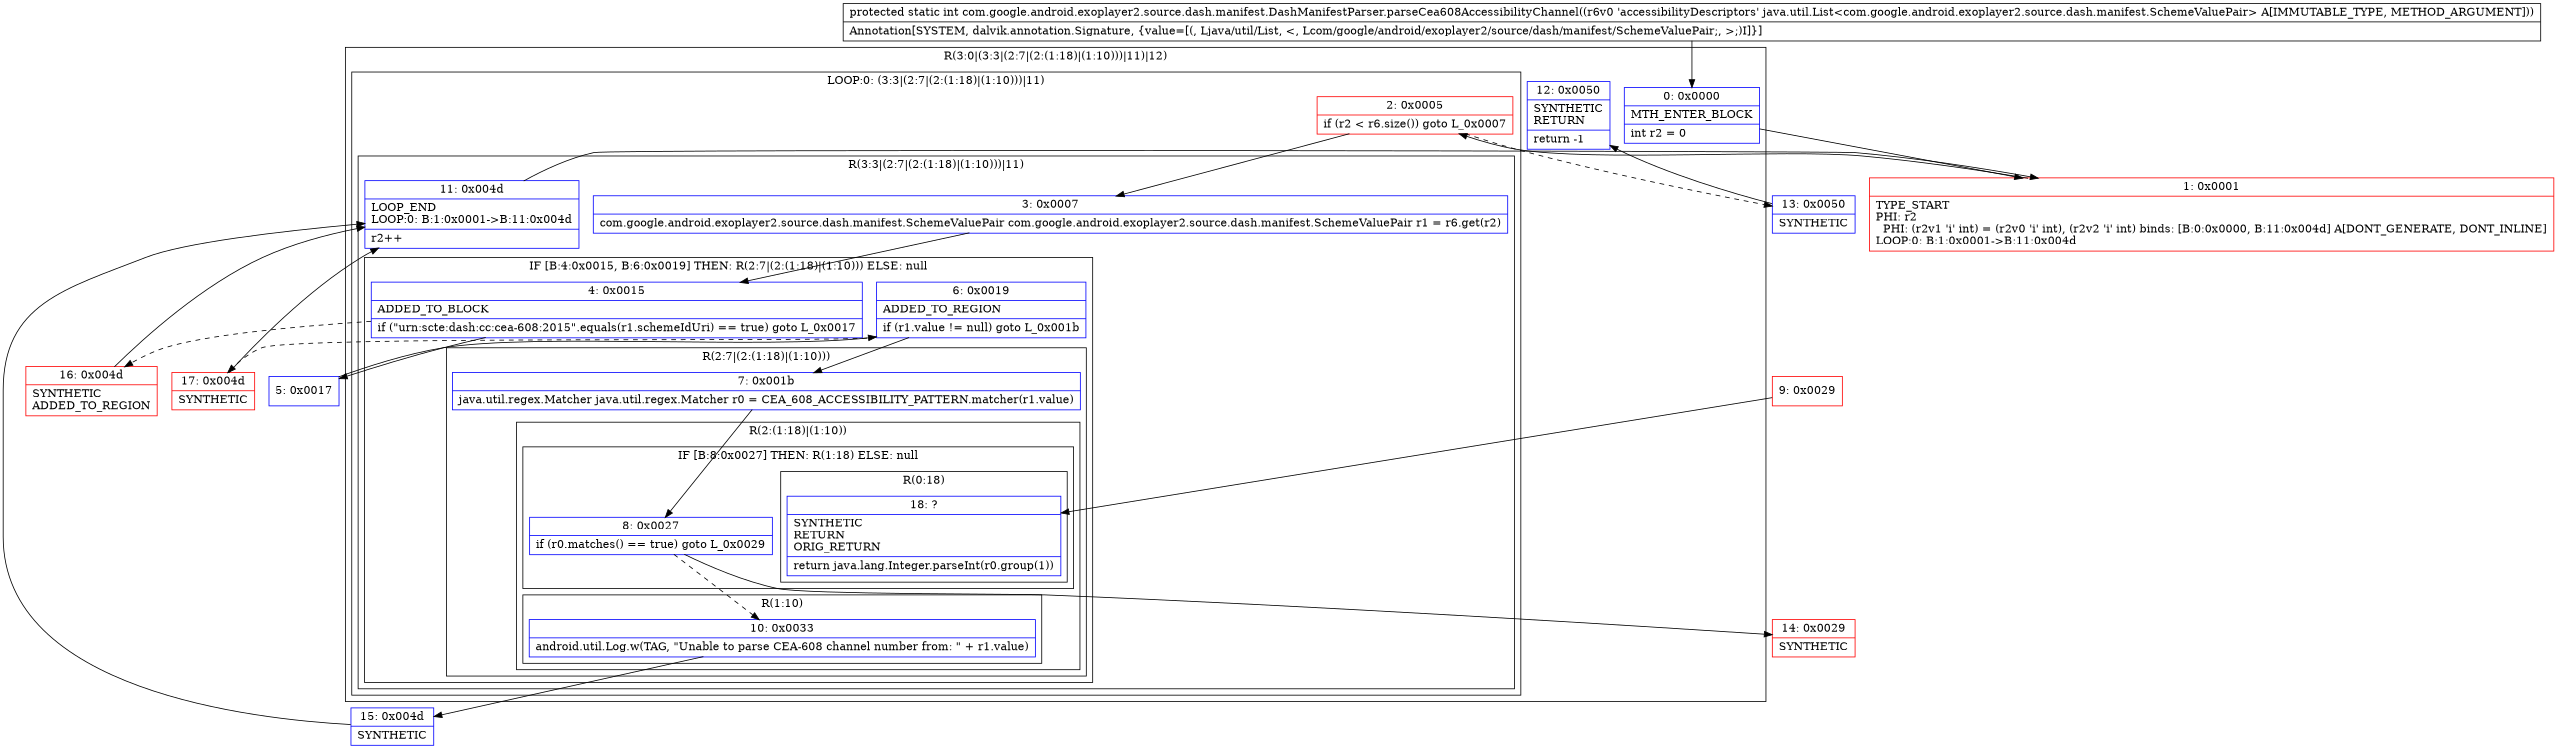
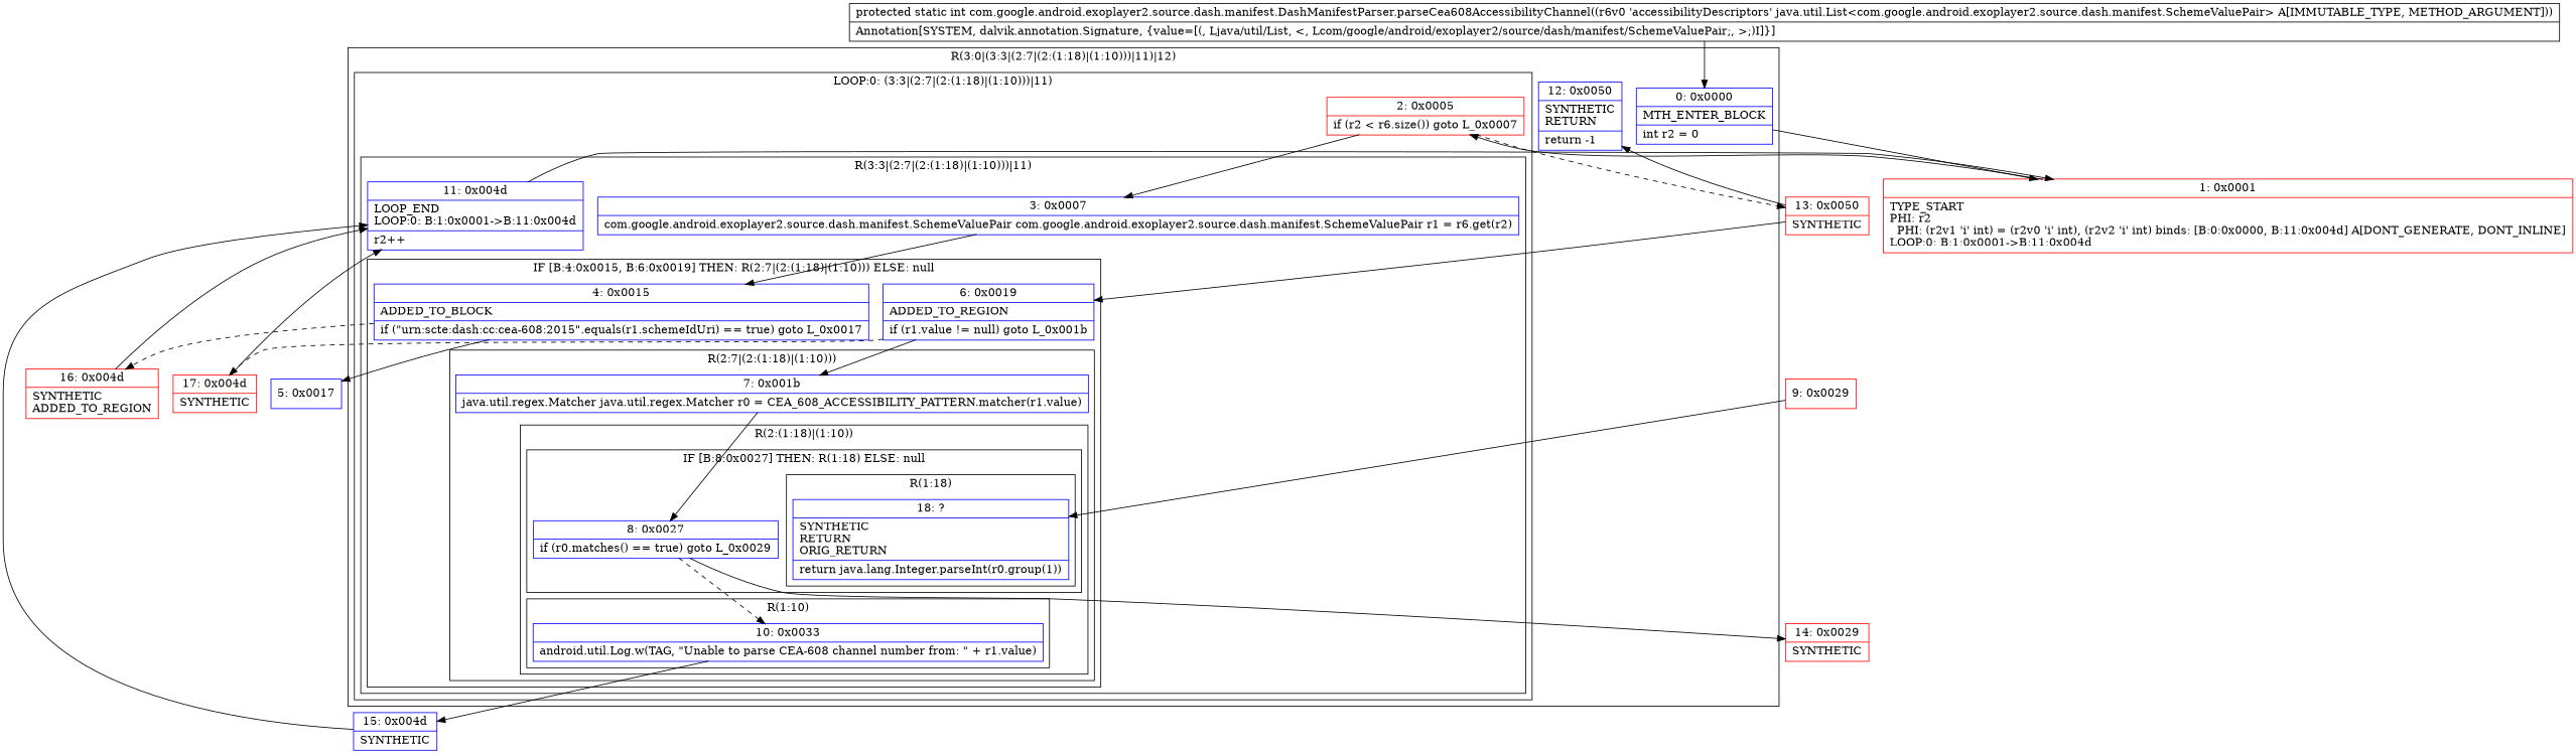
  digraph {
    node [color=blue shape=record]
    n1 [label="{18\:\ ?|SYNTHETIC\lRETURN\lORIG_RETURN\l|return java.lang.Integer.parseInt(r0.group(1))\l}"]
    n2 [label="{8\:\ 0x0027|if (r0.matches() == true) goto L_0x0029\l}"]
    n3 [label="{10\:\ 0x0033|android.util.Log.w(TAG, \"Unable to parse CEA\-608 channel number from: \" + r1.value)\l}"]
    n4 [label="{7\:\ 0x001b|java.util.regex.Matcher java.util.regex.Matcher r0 = CEA_608_ACCESSIBILITY_PATTERN.matcher(r1.value)\l}"]
    n5 [label="{4\:\ 0x0015|ADDED_TO_BLOCK\l|if (\"urn:scte:dash:cc:cea\-608:2015\".equals(r1.schemeIdUri) == true) goto L_0x0017\l}"]
    n6 [label="{6\:\ 0x0019|ADDED_TO_REGION\l|if (r1.value != null) goto L_0x001b\l}"]
    n7 [label="{3\:\ 0x0007|com.google.android.exoplayer2.source.dash.manifest.SchemeValuePair com.google.android.exoplayer2.source.dash.manifest.SchemeValuePair r1 = r6.get(r2)\l}"]
    n8 [label="{11\:\ 0x004d|LOOP_END\lLOOP:0: B:1:0x0001\-\>B:11:0x004d\l|r2++\l}"]
    n9 [color=red label="{2\:\ 0x0005|if (r2 \< r6.size()) goto L_0x0007\l}"]
    n10 [label="{0\:\ 0x0000|MTH_ENTER_BLOCK\l|int r2 = 0\l}"]
    n11 [label="{12\:\ 0x0050|SYNTHETIC\lRETURN\l|return \-1\l}"]
    n12 [color=red label="{14\:\ 0x0029|SYNTHETIC\l}"]
    n13 [label="{15\:\ 0x004d|SYNTHETIC\l}"]
    n14 [label="{5\:\ 0x0017}"]
    n15 [color=red label="{16\:\ 0x004d|SYNTHETIC\lADDED_TO_REGION\l}"]
    n16 [color=red label="{17\:\ 0x004d|SYNTHETIC\l}"]
    n17 [color=red label="{1\:\ 0x0001|TYPE_START\lPHI: r2 \l  PHI: (r2v1 'i' int) = (r2v0 'i' int), (r2v2 'i' int) binds: [B:0:0x0000, B:11:0x004d] A[DONT_GENERATE, DONT_INLINE]\lLOOP:0: B:1:0x0001\-\>B:11:0x004d\l}"]
-   n18 [label="{13\:\ 0x0050|SYNTHETIC\l}"]
+   n18 [color=red label="{13\:\ 0x0050|SYNTHETIC\l}"]
    n19 [color=red label="{9\:\ 0x0029}"]
    n20 [label="{protected static int com.google.android.exoplayer2.source.dash.manifest.DashManifestParser.parseCea608AccessibilityChannel((r6v0 'accessibilityDescriptors' java.util.List\<com.google.android.exoplayer2.source.dash.manifest.SchemeValuePair\> A[IMMUTABLE_TYPE, METHOD_ARGUMENT]))  | Annotation[SYSTEM, dalvik.annotation.Signature, \{value=[(, Ljava\/util\/List, \<, Lcom\/google\/android\/exoplayer2\/source\/dash\/manifest\/SchemeValuePair;, \>;)I]\}]\l}" color=""]
    subgraph cluster_1 {
      label="R(3:0|(3:3|(2:7|(2:(1:18)|(1:10)))|11)|12)"
      n10
      n11
      subgraph cluster_2 {
        label="LOOP:0: (3:3|(2:7|(2:(1:18)|(1:10)))|11)"
        n9
        subgraph cluster_3 {
          label="R(3:3|(2:7|(2:(1:18)|(1:10)))|11)"
          n7
          n8
          subgraph cluster_4 {
            label="IF [B:4:0x0015, B:6:0x0019] THEN: R(2:7|(2:(1:18)|(1:10))) ELSE: null"
            n5
            n6
            subgraph cluster_5 {
              label="R(2:7|(2:(1:18)|(1:10)))"
              n4
              subgraph cluster_6 {
                label="R(2:(1:18)|(1:10))"
                subgraph cluster_7 {
                  label="IF [B:8:0x0027] THEN: R(1:18) ELSE: null"
                  n2
                  subgraph cluster_8 {
-                   label="R(0:18)"
+                   label="R(1:18)"
                    n1
                  }
                }
                subgraph cluster_9 {
                  label="R(1:10)"
                  n3
                }
              }
            }
          }
        }
      }
    }
    n2 -> n3 [style=dashed]
    n2 -> n12
    n3 -> n13
    n4 -> n2
    n5 -> n14
    n5 -> n15 [style=dashed]
    n6 -> n4
    n6 -> n16 [style=dashed]
    n7 -> n5
    n8 -> n17
    n9 -> n7
    n9 -> n18 [style=dashed]
    n10 -> n17
    n13 -> n8
-   n14 -> n6
+   n18 -> n6
    n15 -> n8
    n16 -> n8
    n17 -> n9
    n18 -> n11
    n19 -> n1
    n20 -> n10
  }
